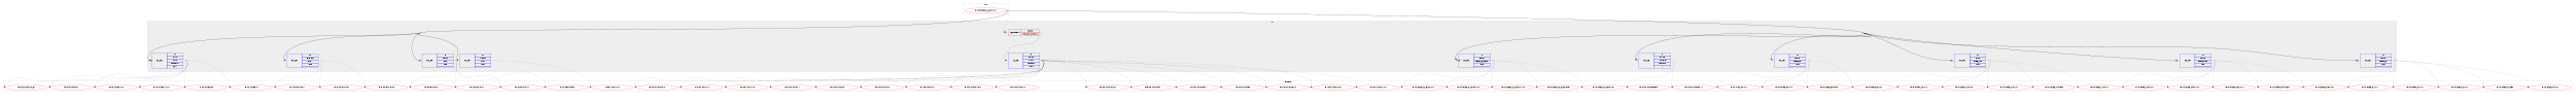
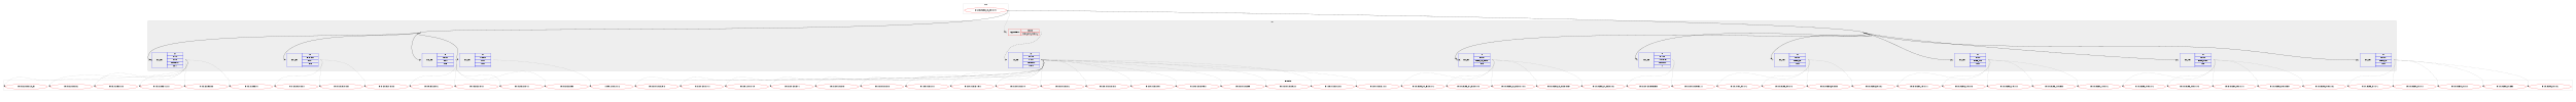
  digraph {
    compound=true
    concentrate=true
    fontname=Lato
    fontsize=10
    newrank=true
    rankdir=TB
    ranksep=1.5
    node [color=red fontname=Lato fontsize=10]
    edge [arrowhead=vee fontname=Lato headport=w style=dotted tailport=e weight=100]
    n1 [label="ros-meta/gazebo_ros_pkgs-2.7.3" width=4]
    n2 [color=blue label=<<TABLE BORDER="0" CELLBORDER="1" CELLSPACING="0" CELLPADDING="4" WIDTH="220"><TR><TD ROWSPAN="6" CELLPADDING="30">pack_dep</TD></TR><TR><TD WIDTH="110">no</TD></TR><TR><TD>dev-util</TD></TR><TR><TD>cmake</TD></TR><TR><TD>greaterequal</TD></TR><TR><TD>3.9.6</TD></TR></TABLE>> shape=none]
    n3 [color=blue label=<<TABLE BORDER="0" CELLBORDER="1" CELLSPACING="0" CELLPADDING="4" WIDTH="220"><TR><TD ROWSPAN="6" CELLPADDING="30">pack_dep</TD></TR><TR><TD WIDTH="110">no</TD></TR><TR><TD>dev-python</TD></TR><TR><TD>empy</TD></TR><TR><TD>none</TD></TR><TR><TD></TD></TR></TABLE>> shape=none]
    n4 [color=blue label=<<TABLE BORDER="0" CELLBORDER="1" CELLSPACING="0" CELLPADDING="4" WIDTH="220"><TR><TD ROWSPAN="6" CELLPADDING="30">pack_dep</TD></TR><TR><TD WIDTH="110">no</TD></TR><TR><TD>dev-util</TD></TR><TR><TD>catkin</TD></TR><TR><TD>none</TD></TR><TR><TD></TD></TR></TABLE>> shape=none]
    n5 [color=blue label=<<TABLE BORDER="0" CELLBORDER="1" CELLSPACING="0" CELLPADDING="4" WIDTH="220"><TR><TD ROWSPAN="6" CELLPADDING="30">pack_dep</TD></TR><TR><TD WIDTH="110">no</TD></TR><TR><TD>sys-devel</TD></TR><TR><TD>make</TD></TR><TR><TD>none</TD></TR><TR><TD></TD></TR></TABLE>> shape=none]
    n6 [color=blue label=<<TABLE BORDER="0" CELLBORDER="1" CELLSPACING="0" CELLPADDING="4" WIDTH="220"><TR><TD ROWSPAN="6" CELLPADDING="30">pack_dep</TD></TR><TR><TD WIDTH="110">no</TD></TR><TR><TD>dev-lang</TD></TR><TR><TD>python</TD></TR><TR><TD>greaterequal</TD></TR><TR><TD>2.7.5-r2</TD></TR></TABLE>> shape=none]
    n7 [label=<<TABLE BORDER="0" CELLBORDER="1" CELLSPACING="0" CELLPADDING="4"><TR><TD ROWSPAN="3" CELLPADDING="10">use_conditional</TD></TR><TR><TD>positive</TD></TR><TR><TD>python_empy_python2_7</TD></TR></TABLE>> shape=none]
    n8 [color=blue label=<<TABLE BORDER="0" CELLBORDER="1" CELLSPACING="0" CELLPADDING="4" WIDTH="220"><TR><TD ROWSPAN="6" CELLPADDING="30">pack_dep</TD></TR><TR><TD WIDTH="110">no</TD></TR><TR><TD>dev-ros</TD></TR><TR><TD>gazebo_ros_control</TD></TR><TR><TD>none</TD></TR><TR><TD></TD></TR></TABLE>> shape=none]
    n9 [color=blue label=<<TABLE BORDER="0" CELLBORDER="1" CELLSPACING="0" CELLPADDING="4" WIDTH="220"><TR><TD ROWSPAN="6" CELLPADDING="30">pack_dep</TD></TR><TR><TD WIDTH="110">no</TD></TR><TR><TD>dev-lang</TD></TR><TR><TD>python-exec</TD></TR><TR><TD>greaterequal</TD></TR><TR><TD>2</TD></TR></TABLE>> shape=none]
    n10 [color=blue label=<<TABLE BORDER="0" CELLBORDER="1" CELLSPACING="0" CELLPADDING="4" WIDTH="220"><TR><TD ROWSPAN="6" CELLPADDING="30">pack_dep</TD></TR><TR><TD WIDTH="110">no</TD></TR><TR><TD>dev-ros</TD></TR><TR><TD>gazebo_dev</TD></TR><TR><TD>none</TD></TR><TR><TD></TD></TR></TABLE>> shape=none]
    n11 [color=blue label=<<TABLE BORDER="0" CELLBORDER="1" CELLSPACING="0" CELLPADDING="4" WIDTH="220"><TR><TD ROWSPAN="6" CELLPADDING="30">pack_dep</TD></TR><TR><TD WIDTH="110">no</TD></TR><TR><TD>dev-ros</TD></TR><TR><TD>gazebo_msgs</TD></TR><TR><TD>none</TD></TR><TR><TD></TD></TR></TABLE>> shape=none]
    n12 [color=blue label=<<TABLE BORDER="0" CELLBORDER="1" CELLSPACING="0" CELLPADDING="4" WIDTH="220"><TR><TD ROWSPAN="6" CELLPADDING="30">pack_dep</TD></TR><TR><TD WIDTH="110">no</TD></TR><TR><TD>dev-ros</TD></TR><TR><TD>gazebo_plugins</TD></TR><TR><TD>none</TD></TR><TR><TD></TD></TR></TABLE>> shape=none]
    n13 [color=blue label=<<TABLE BORDER="0" CELLBORDER="1" CELLSPACING="0" CELLPADDING="4" WIDTH="220"><TR><TD ROWSPAN="6" CELLPADDING="30">pack_dep</TD></TR><TR><TD WIDTH="110">no</TD></TR><TR><TD>dev-ros</TD></TR><TR><TD>gazebo_ros</TD></TR><TR><TD>none</TD></TR><TR><TD></TD></TR></TABLE>> shape=none]
    n14 [label="dev-python/empy-3.3-r1" width=4]
    n15 [label="dev-python/empy-3.3.2" width=4]
    n16 [label="dev-python/empy-3.3.3" width=4]
    n17 [label="dev-util/catkin-0.7.11" width=4]
    n18 [label="dev-util/catkin-0.7.12" width=4]
    n19 [label="dev-dev/catkin-0.7.14" width=4]
-   n20 [label="dev-make/catkin-9999" width=4]
+   n20 [label="dev-util/catkin-9999" width=4]
    n21 [label="dev-util/cmake-3.10.3" width=4]
    n22 [label="dev-util/cmake-3.11.4-r1" width=4]
    n23 [label="dev-util/cmake-3.12.3" width=4]
    n24 [label="dev-util/cmake-3.13.4" width=4]
    n25 [label="dev-util/cmake-3.14.0_rc3" width=4]
    n26 [label="dev-util/cmake-3.9.6" width=4]
    n27 [label="sys-devel/make-4.2.1-r4" width=4]
    n28 [label="dev-lang/msgs-2.7.15" width=4]
    n29 [label="dev-lang/python-2.7.16" width=4]
    n30 [label="dev-lang/python-3.4.5-r1" width=4]
    n31 [label="dev-lang/python-3.4.6-r1" width=4]
    n32 [label="dev-lang/python-3.4.8-r1" width=4]
    n33 [label="dev-lang/python-3.5.4-r1" width=4]
    n34 [label="dev-lang/python-3.5.5" width=4]
    n35 [label="dev-lang/python-3.5.5-r1" width=4]
-   n36 [label="exec-lang/python-3.5.6" width=4]
+   n36 [label="dev-lang/python-3.5.6" width=4]
    n37 [label="dev-lang/python-3.6.3-r1" width=4]
+   n38 [label="dev-lang/python-3.6.4" width=4]
    n39 [label="dev-lang/python-3.6.5" width=4]
    n40 [label="dev-lang/python-3.6.5-r1" width=4]
    n41 [label="dev-lang/python-3.6.6" width=4]
    n42 [label="dev-lang/python-3.6.8" width=4]
    n43 [label="dev-lang/python-3.7.0" width=4]
    n44 [label="dev-lang/python-3.7.2" width=4]
    n45 [label="dev-lang/python-exec-2.4.6" width=4]
    n46 [label="dev-lang/python-exec-9999" width=4]
    n47 [label="dev-ros/gazebo_dev-2.7.3" width=4]
    n48 [label="dev-ros/plugins_dev-2.7.4" width=4]
    n49 [label="dev-ros/gazebo_dev-2.8.4" width=4]
    n50 [label="dev-ros/gazebo_dev-9999" width=4]
    n51 [label="dev-ros/gazebo_msgs-2.6.2" width=4]
    n52 [label="dev-ros/gazebo_msgs-2.7.3" width=4]
    n53 [label="dev-ros/gazebo_msgs-2.7.4" width=4]
    n54 [label="dev-ros/gazebo_msgs-2.8.4" width=4]
    n55 [label="dev-ros/gazebo_msgs-9999" width=4]
    n56 [label="dev-ros/gazebo_plugins-2.6.2" width=4]
    n57 [label="dev-ros/gazebo_plugins-2.7.3" width=4]
    n58 [label="dev-ros/gazebo_plugins-2.7.4" width=4]
    n59 [label="dev-ros/gazebo_plugins-2.8.4" width=4]
    n60 [label="dev-ros/gazebo_plugins-9999" width=4]
    n61 [label="dev-ros/gazebo_ros-2.6.2" width=4]
    n62 [label="dev-ros/gazebo_ros-2.7.3" width=4]
    n63 [label="dev-ros/gazebo_ros-2.7.4" width=4]
    n64 [label="dev-ros/gazebo_ros-2.8.4" width=4]
    n65 [label="dev-ros/gazebo_ros-9999" width=4]
    n66 [label="dev-ros/gazebo_ros_control-2.6.2-r1" width=4]
    n67 [label="dev-ros/gazebo_ros_control-2.7.3" width=4]
    n68 [label="dev-ros/gazebo_ros_control-2.7.4" width=4]
    n69 [label="dev-ros/gazebo_ros_control-2.8.4" width=4]
    n70 [label="dev-ros/gazebo_ros_control-9999" width=4]
    subgraph cluster_1 {
      color=gray
      label=<<i>ebuild</i>>
      rank=same
      n1
    }
    subgraph cluster_2 {
      color=gray
      label=<<i>dependencies</i>>
      subgraph cluster_3 {
        color=gray
        fillcolor="#eeeeee"
        label=<<i>compile</i>>
        style=filled
        subgraph sub_4 {
          color=gray
          fillcolor="#eeeeee"
          label=<<i>compile</i>>
          style=filled
          n2
        }
        subgraph sub_5 {
          color=gray
          fillcolor="#eeeeee"
          label=<<i>compile</i>>
          style=filled
          n3
        }
        subgraph sub_6 {
          color=gray
          fillcolor="#eeeeee"
          label=<<i>compile</i>>
          style=filled
          n4
        }
        subgraph sub_7 {
          color=gray
          fillcolor="#eeeeee"
          label=<<i>compile</i>>
          style=filled
          n5
        }
      }
      subgraph cluster_8 {
        color=gray
        fillcolor="#eeeeee"
        label=<<i>compile and run</i>>
        style=filled
        subgraph sub_9 {
          color=gray
          fillcolor="#eeeeee"
          label=<<i>compile and run</i>>
          style=filled
          n7
          subgraph sub_10 {
            color=gray
            fillcolor="#eeeeee"
            label=<<i>compile and run</i>>
            style=filled
            n6
          }
        }
        subgraph sub_11 {
          color=gray
          fillcolor="#eeeeee"
          label=<<i>compile and run</i>>
          style=filled
          n8
        }
        subgraph sub_12 {
          color=gray
          fillcolor="#eeeeee"
          label=<<i>compile and run</i>>
          style=filled
          n9
        }
        subgraph sub_13 {
          color=gray
          fillcolor="#eeeeee"
          label=<<i>compile and run</i>>
          style=filled
          n10
        }
        subgraph sub_14 {
          color=gray
          fillcolor="#eeeeee"
          label=<<i>compile and run</i>>
          style=filled
          n11
        }
        subgraph sub_15 {
          color=gray
          fillcolor="#eeeeee"
          label=<<i>compile and run</i>>
          style=filled
          n12
        }
        subgraph sub_16 {
          color=gray
          fillcolor="#eeeeee"
          label=<<i>compile and run</i>>
          style=filled
          n13
        }
      }
      subgraph cluster_17 {
        color=gray
        fillcolor="#eeeeee"
        label=<<i>run</i>>
        style=filled
      }
    }
    subgraph cluster_18 {
      color=gray
      label=<<i>candidates</i>>
      rank=same
      subgraph sub_19 {
        color=black
        label=<<i>candidates</i>>
        nodesep=1
        rank=same
        n14
        n15
        n16
      }
      subgraph sub_20 {
        color=black
        label=<<i>candidates</i>>
        nodesep=1
        rank=same
        n17
        n18
        n19
        n20
      }
      subgraph sub_21 {
        color=black
        label=<<i>candidates</i>>
        nodesep=1
        rank=same
        n21
        n22
        n23
        n24
        n25
        n26
      }
      subgraph sub_22 {
        color=black
        label=<<i>candidates</i>>
        nodesep=1
        rank=same
        n27
      }
      subgraph sub_23 {
        color=black
        label=<<i>candidates</i>>
        nodesep=1
        rank=same
        n28
        n29
        n30
        n31
        n32
        n33
        n34
        n35
        n36
        n37
+       n38
        n39
        n40
        n41
        n42
        n43
        n44
      }
      subgraph sub_24 {
        color=black
        label=<<i>candidates</i>>
        nodesep=1
        rank=same
        n45
        n46
      }
      subgraph sub_25 {
        color=black
        label=<<i>candidates</i>>
        nodesep=1
        rank=same
        n47
        n48
        n49
        n50
      }
      subgraph sub_26 {
        color=black
        label=<<i>candidates</i>>
        nodesep=1
        rank=same
        n51
        n52
        n53
        n54
        n55
      }
      subgraph sub_27 {
        color=black
        label=<<i>candidates</i>>
        nodesep=1
        rank=same
        n56
        n57
        n58
        n59
        n60
      }
      subgraph sub_28 {
        color=black
        label=<<i>candidates</i>>
        nodesep=1
        rank=same
        n61
        n62
        n63
        n64
        n65
      }
      subgraph sub_29 {
        color=black
        label=<<i>candidates</i>>
        nodesep=1
        rank=same
        n66
        n67
        n68
        n69
        n70
      }
    }
    n1 -> n2 [style=solid weight=20]
    n1 -> n3 [style=solid weight=20]
    n1 -> n4 [style=solid weight=20]
    n1 -> n5 [style=solid weight=20]
    n1 -> n7 [arrowhead=odotvee weight=20]
    n1 -> n8 [arrowhead=odotvee style=solid weight=20]
    n1 -> n9 [arrowhead=odotvee style=solid weight=20]
    n1 -> n10 [arrowhead=odotvee style=solid weight=20]
    n1 -> n11 [arrowhead=odotvee style=solid weight=20]
    n1 -> n12 [arrowhead=odotvee style=solid weight=20]
    n1 -> n13 [arrowhead=odotvee style=solid weight=20]
    n2 -> n21
    n2 -> n22
    n2 -> n23
    n2 -> n24
    n2 -> n25
    n2 -> n26
    n3 -> n14
    n3 -> n15
    n3 -> n16
    n4 -> n17
    n4 -> n18
    n4 -> n19
    n4 -> n20
    n5 -> n27
    n6 -> n28
    n6 -> n29
    n6 -> n30
    n6 -> n31
    n6 -> n32
    n6 -> n33
    n6 -> n34
    n6 -> n35
    n6 -> n36
    n6 -> n37
+   n6 -> n38
    n6 -> n39
    n6 -> n40
    n6 -> n41
    n6 -> n42
    n6 -> n43
    n6 -> n44
    n7 -> n6 [style=dashed weight=20]
    n8 -> n66
    n8 -> n67
    n8 -> n68
    n8 -> n69
    n8 -> n70
    n9 -> n45
    n9 -> n46
    n10 -> n47
    n10 -> n48
    n10 -> n49
    n10 -> n50
    n11 -> n51
    n11 -> n52
    n11 -> n53
    n11 -> n54
    n11 -> n55
    n12 -> n56
    n12 -> n57
    n12 -> n58
    n12 -> n59
    n12 -> n60
    n13 -> n61
    n13 -> n62
    n13 -> n63
    n13 -> n64
    n13 -> n65
  }
